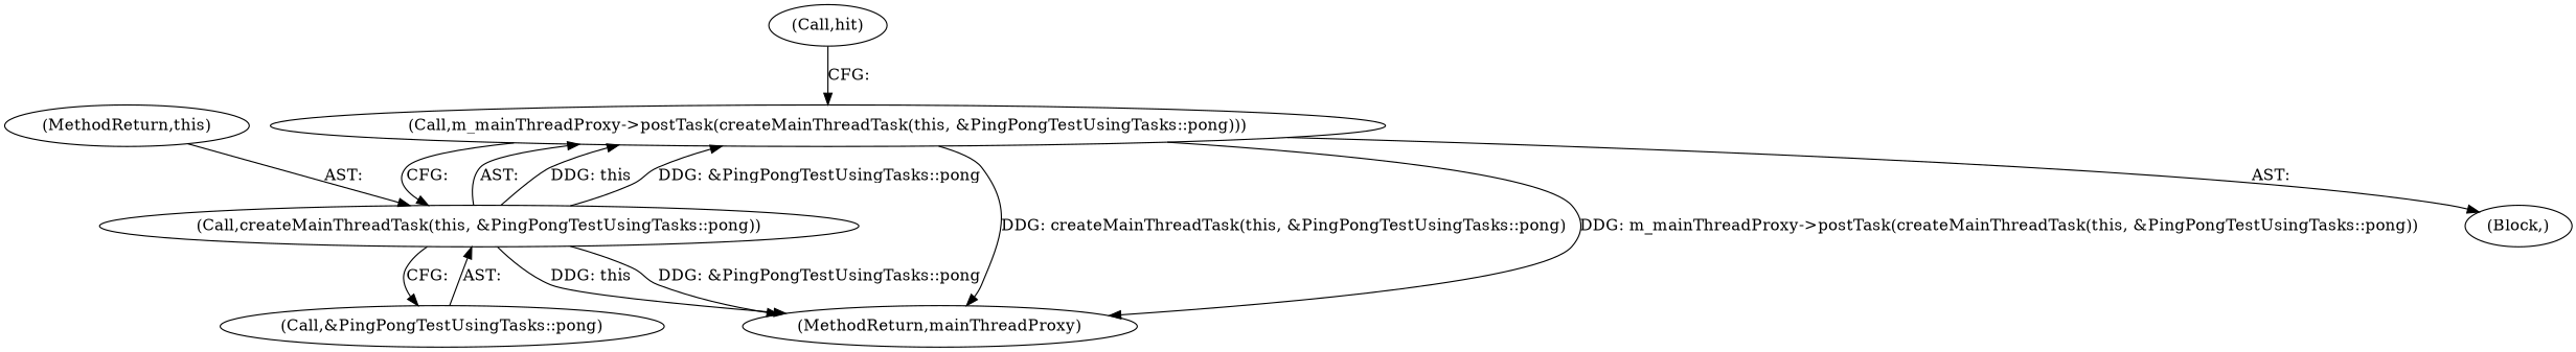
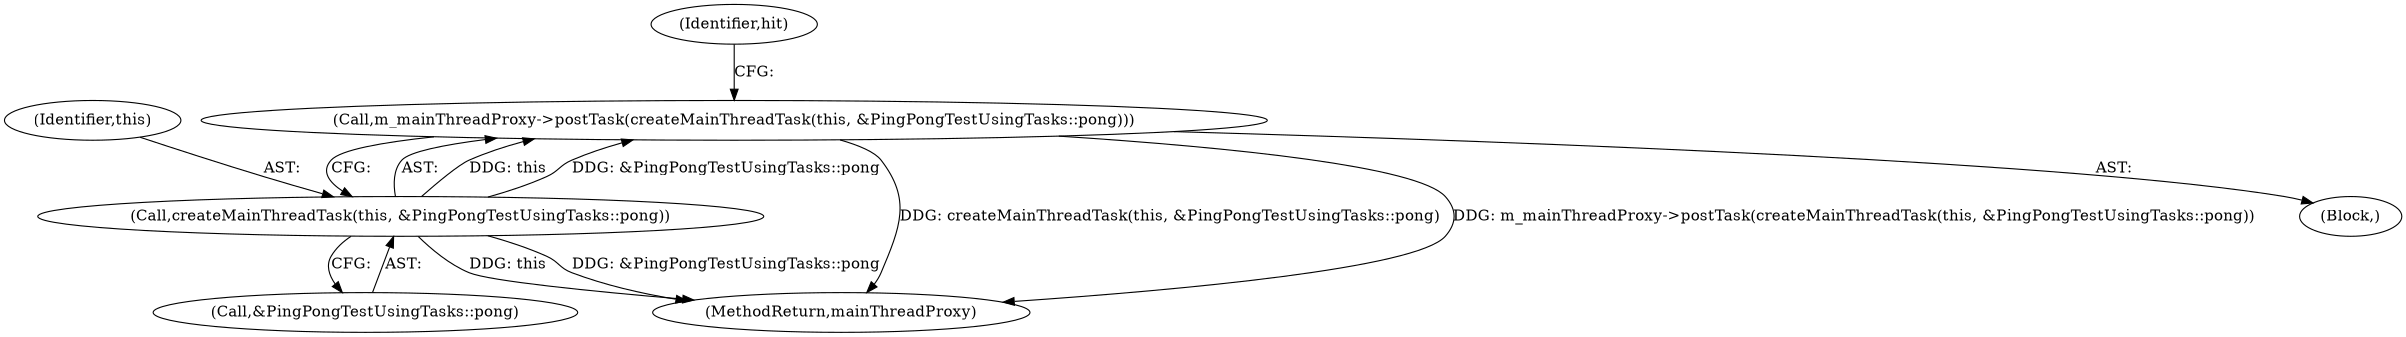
  digraph {
    n1 [label="(Call,m_mainThreadProxy->postTask(createMainThreadTask(this, &PingPongTestUsingTasks::pong)))"]
    n2 [label="(Call,createMainThreadTask(this, &PingPongTestUsingTasks::pong))"]
    n3 [label="(Block,)"]
    n4 [label="(MethodReturn,mainThreadProxy)"]
    n5 [label="(Call,&PingPongTestUsingTasks::pong)"]
-   n6 [label="(Call,hit)"]
-   n7 [label="(MethodReturn,this)"]
+   n6 [label="(Identifier,hit)"]
+   n7 [label="(Identifier,this)"]
    n1 -> n2 [label="CFG: "]
    n1 -> n3 [label="AST: "]
    n1 -> n4 [label="DDG: createMainThreadTask(this, &PingPongTestUsingTasks::pong)"]
    n1 -> n4 [label="DDG: m_mainThreadProxy->postTask(createMainThreadTask(this, &PingPongTestUsingTasks::pong))"]
    n2 -> n1 [label="AST: "]
    n2 -> n1 [label="DDG: this"]
    n2 -> n1 [label="DDG: &PingPongTestUsingTasks::pong"]
    n2 -> n4 [label="DDG: this"]
    n2 -> n4 [label="DDG: &PingPongTestUsingTasks::pong"]
    n2 -> n5 [label="CFG: "]
    n5 -> n2 [label="AST: "]
    n6 -> n1 [label="CFG: "]
    n7 -> n2 [label="AST: "]
  }
